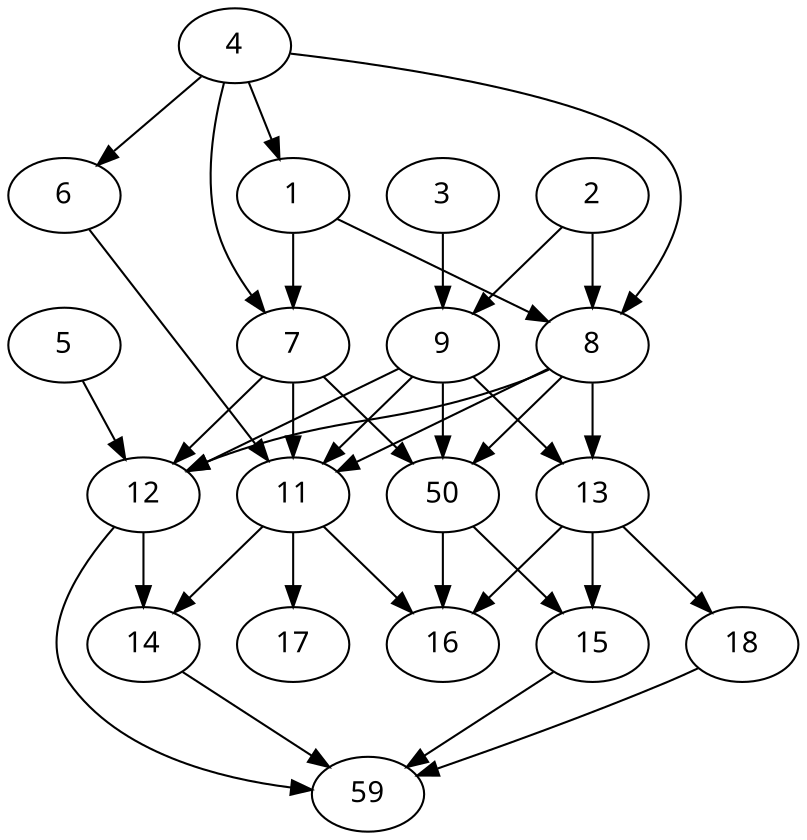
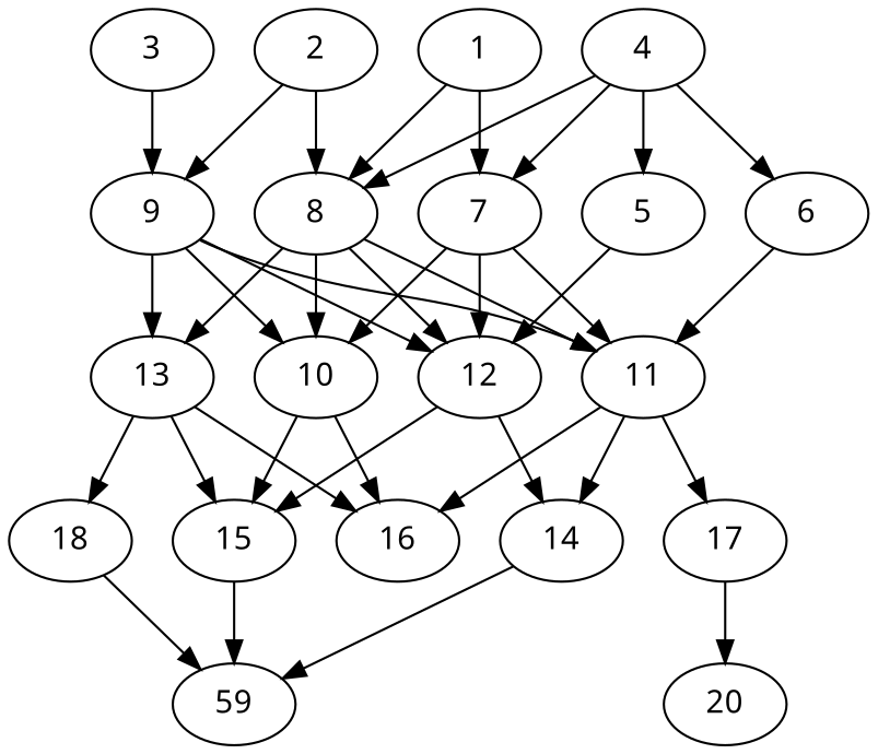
  digraph {
    fontname="Noto Sans"
    node [alpha=0.18 fontname="Noto Sans"]
    edge [fontname="Noto Sans"]
    1 [alpha=0.15 expect_size=23165952]
    7 [expect_size=45939712]
    8 [alpha=0.09 expect_size=49557504]
    12 [alpha=0.13 expect_size=7631872]
    11 [alpha=0.07 expect_size=18728960]
-   10 [alpha=0.17 expect_size=5697536 label=50]
+   10 [alpha=0.17 expect_size=5697536]
    13 [alpha=0.03 expect_size=40429568]
    15 [alpha=0.00 expect_size=36186112]
    14 [alpha=0.04 expect_size=35951616]
    16 [alpha=0.19 expect_size=40924160]
    17 [alpha=0.05 expect_size=12960768]
    18 [alpha=0.10 expect_size=8216576]
    2 [alpha=0.14 expect_size=9811968]
    9 [alpha=0.01 expect_size=13168640]
    3 [expect_size=36075520]
    6 [alpha=0.08 expect_size=9344000]
    4 [alpha=0.00 expect_size=14798848]
    5 [alpha=0.02 expect_size=10205184]
    n19 [alpha=0.20 expect_size=30210048 label=59]
+   20 [alpha=0.04 expect_size=32595968]
    1 -> 7
    1 -> 8
    7 -> 12
    7 -> 11
    7 -> 10
    8 -> 12
    8 -> 11
    8 -> 10
    8 -> 13
-   12 -> n19
+   12 -> 15
    12 -> 14
    11 -> 14
    11 -> 16
    11 -> 17
    10 -> 15
    10 -> 16
    13 -> 15
    13 -> 16
    13 -> 18
    15 -> n19
    14 -> n19
+   17 -> 20
    18 -> n19
    2 -> 8
    2 -> 9
    9 -> 12
    9 -> 11
    9 -> 10
    9 -> 13
    3 -> 9
    6 -> 11
    4 -> 7
    4 -> 8
    4 -> 6
-   4 -> 1
+   4 -> 5
    5 -> 12
  }
